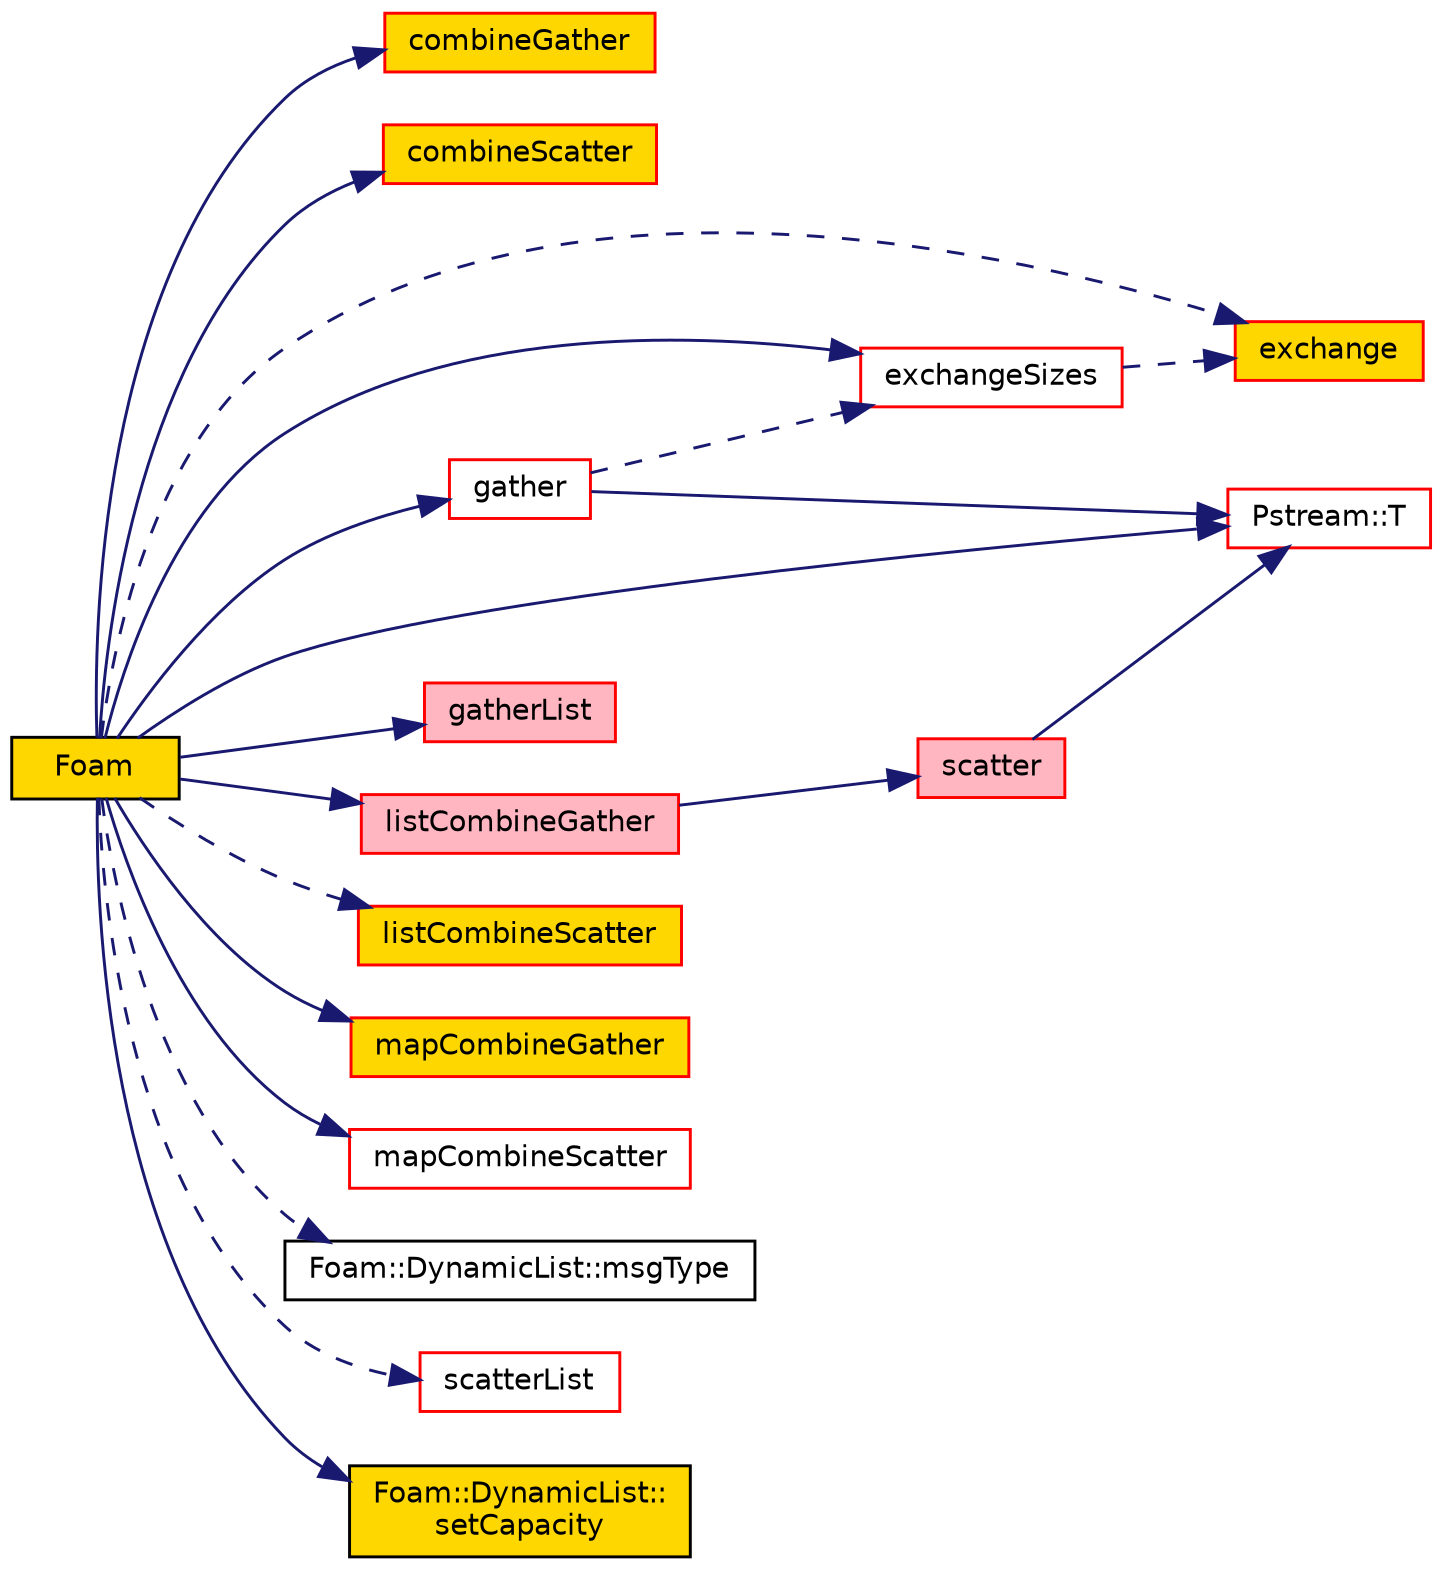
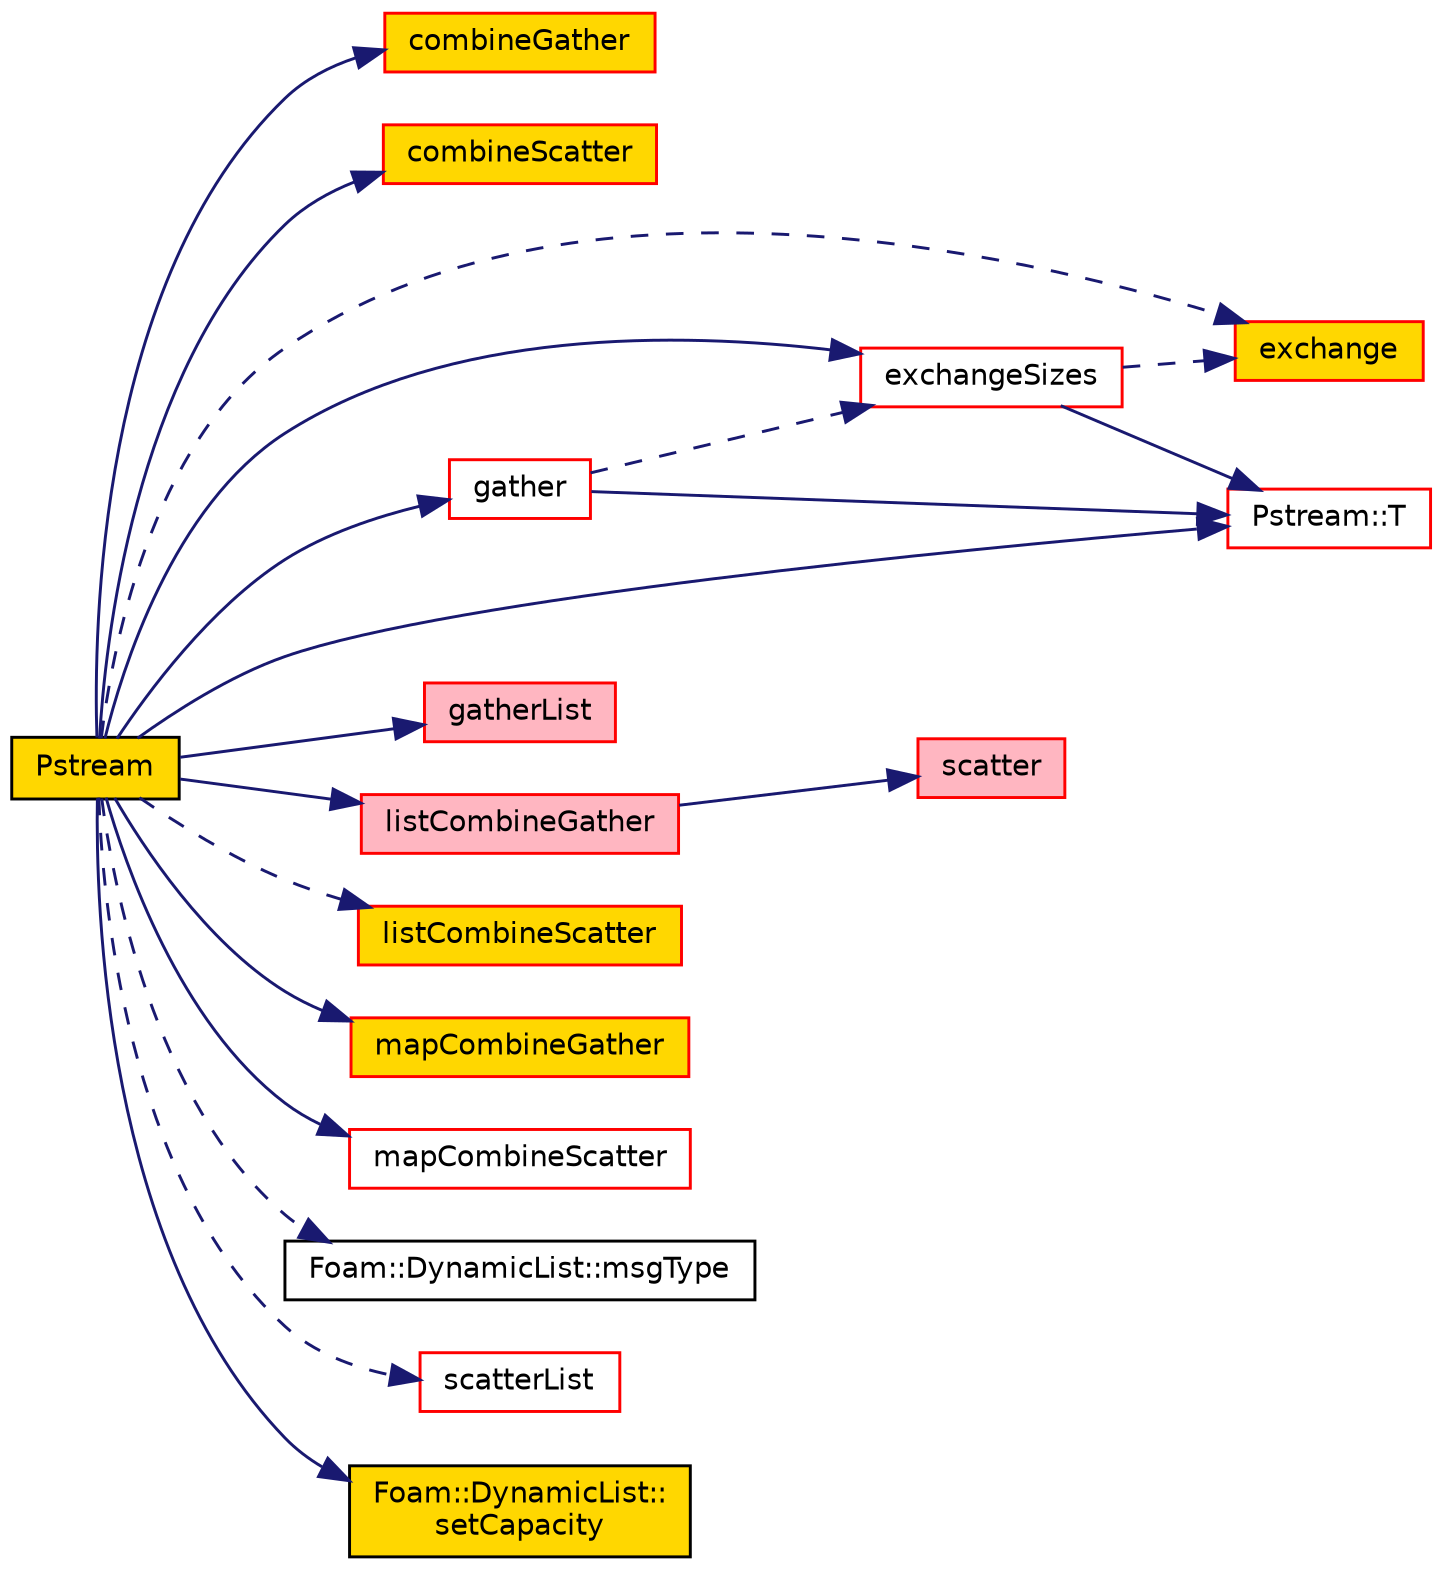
  digraph {
    rankdir=LR
    node [color=red fillcolor=gold fontname=Helvetica fontsize=10 shape=record style=filled]
    edge [color=midnightblue fontname=Helvetica fontsize=10 labelfontname=Helvetica labelfontsize=10 style=solid]
-   n1 [color=black fontcolor=black height=0.2 label=Foam width=0.4]
+   n1 [color=black fontcolor=black height=0.2 label=Pstream width=0.4]
    n2 [height=0.2 label=combineGather width=0.4]
    n3 [height=0.2 label=combineScatter width=0.4]
    n4 [height=0.2 label=exchange width=0.4]
    n5 [fillcolor=white height=0.2 label=exchangeSizes width=0.4]
    n6 [fillcolor=white height=0.2 label=gather width=0.4]
    n7 [fillcolor=white height=0.2 label="Pstream::T" width=0.4]
    n8 [fillcolor=lightpink height=0.2 label=gatherList width=0.4]
    n9 [fillcolor=lightpink height=0.2 label=listCombineGather width=0.4]
    n10 [height=0.2 label=listCombineScatter width=0.4]
    n11 [height=0.2 label=mapCombineGather width=0.4]
    n12 [fillcolor=white height=0.2 label=mapCombineScatter width=0.4]
    n13 [color=black fillcolor=white height=0.2 label="Foam::DynamicList::msgType" width=0.4]
    n14 [fillcolor=white height=0.2 label=scatterList width=0.4]
    n15 [color=black height=0.2 label="Foam::DynamicList::\lsetCapacity" width=0.4]
    n16 [fillcolor=lightpink height=0.2 label=scatter width=0.4]
    n1 -> n2
    n1 -> n3
    n1 -> n4 [style=dashed]
    n1 -> n5
    n1 -> n6
    n1 -> n7
    n1 -> n8
    n1 -> n9
    n1 -> n10 [style=dashed]
    n1 -> n11
    n1 -> n12
    n1 -> n13 [style=dashed]
    n1 -> n14 [style=dashed]
    n1 -> n15
    n5 -> n4 [style=dashed]
    n6 -> n5 [style=dashed]
    n6 -> n7
    n9 -> n16
-   n16 -> n7
+   n5 -> n7
  }
